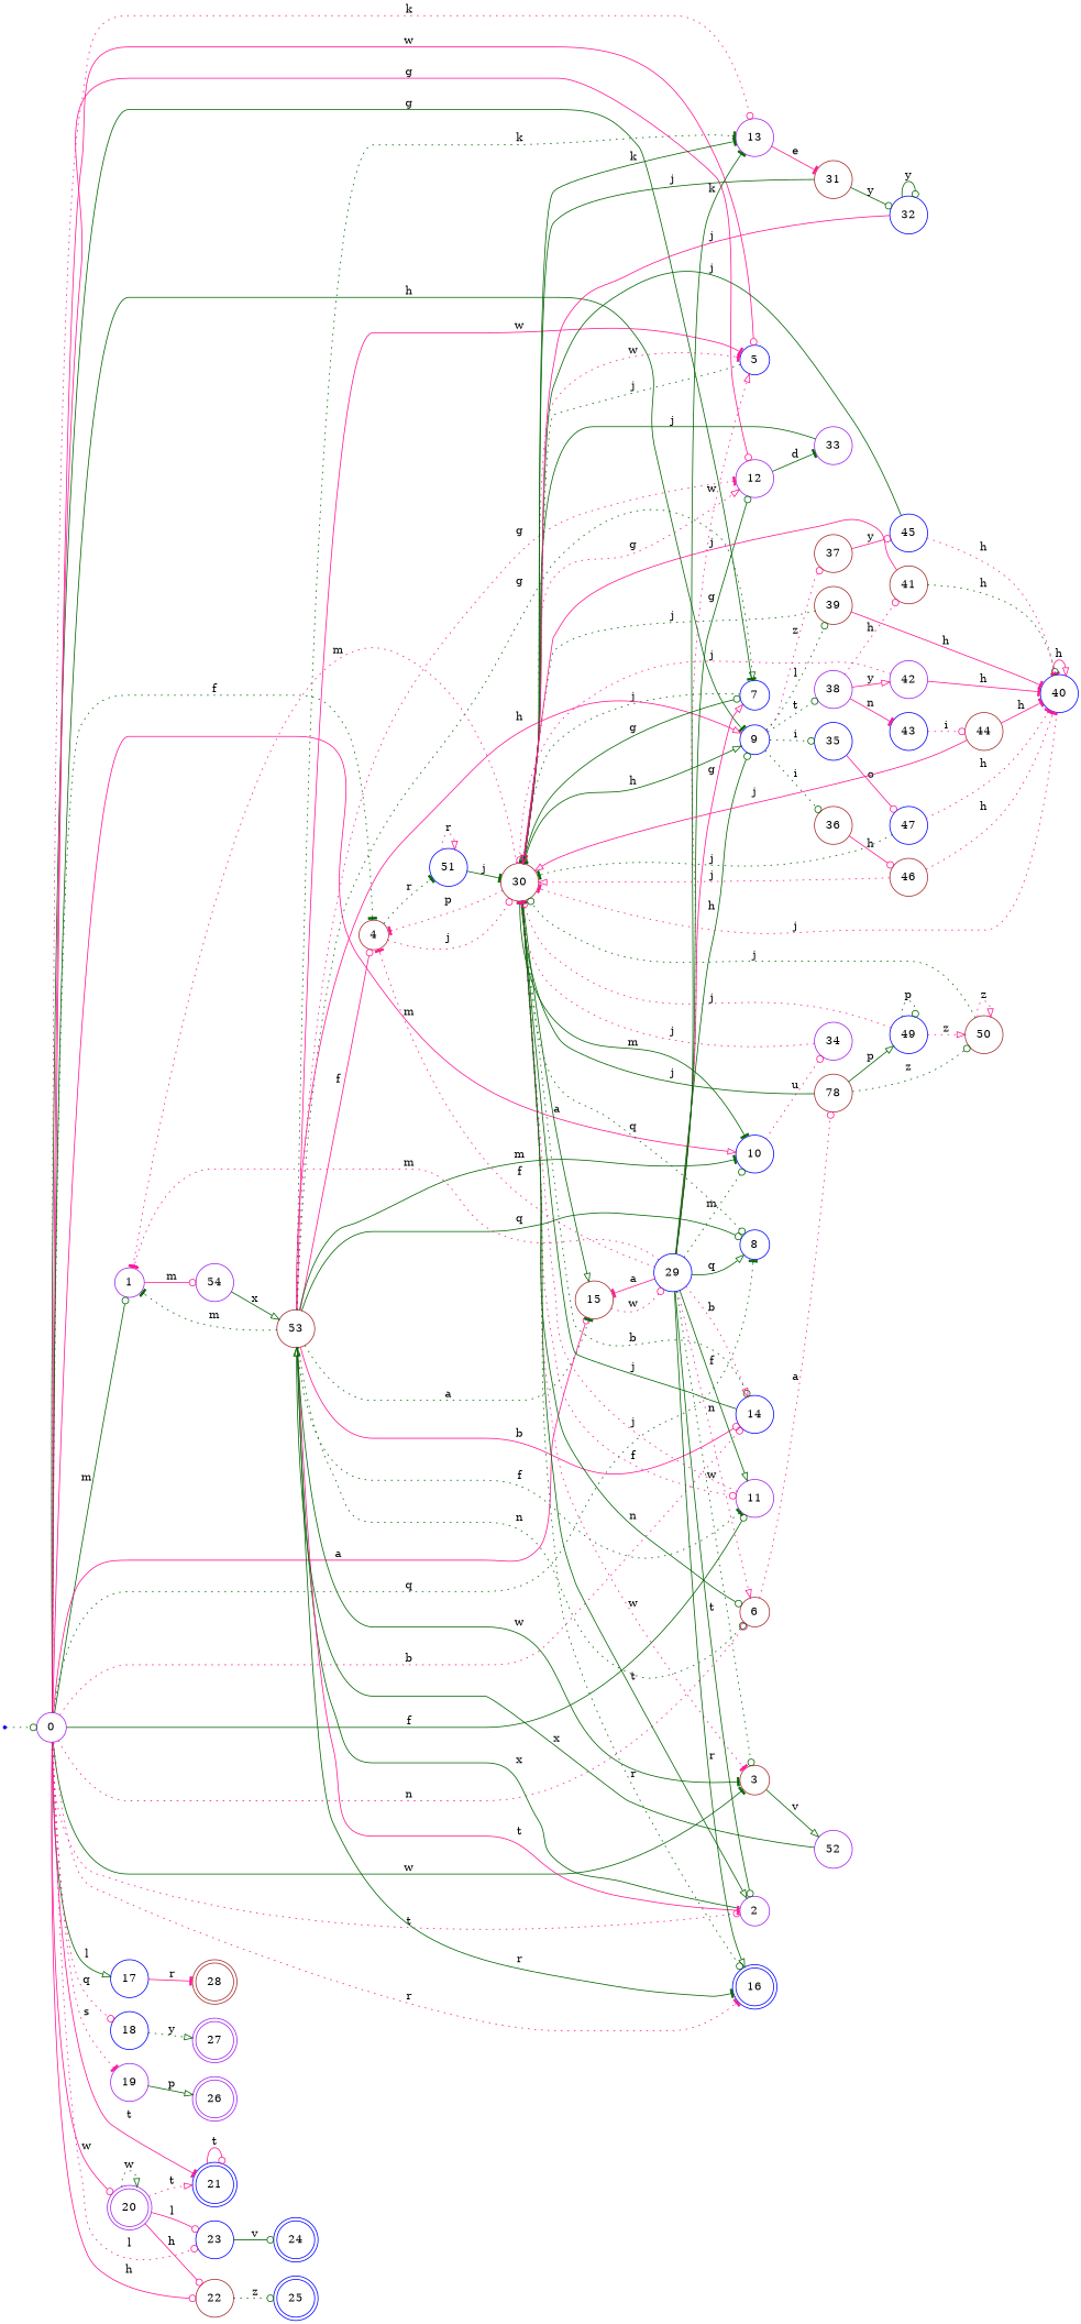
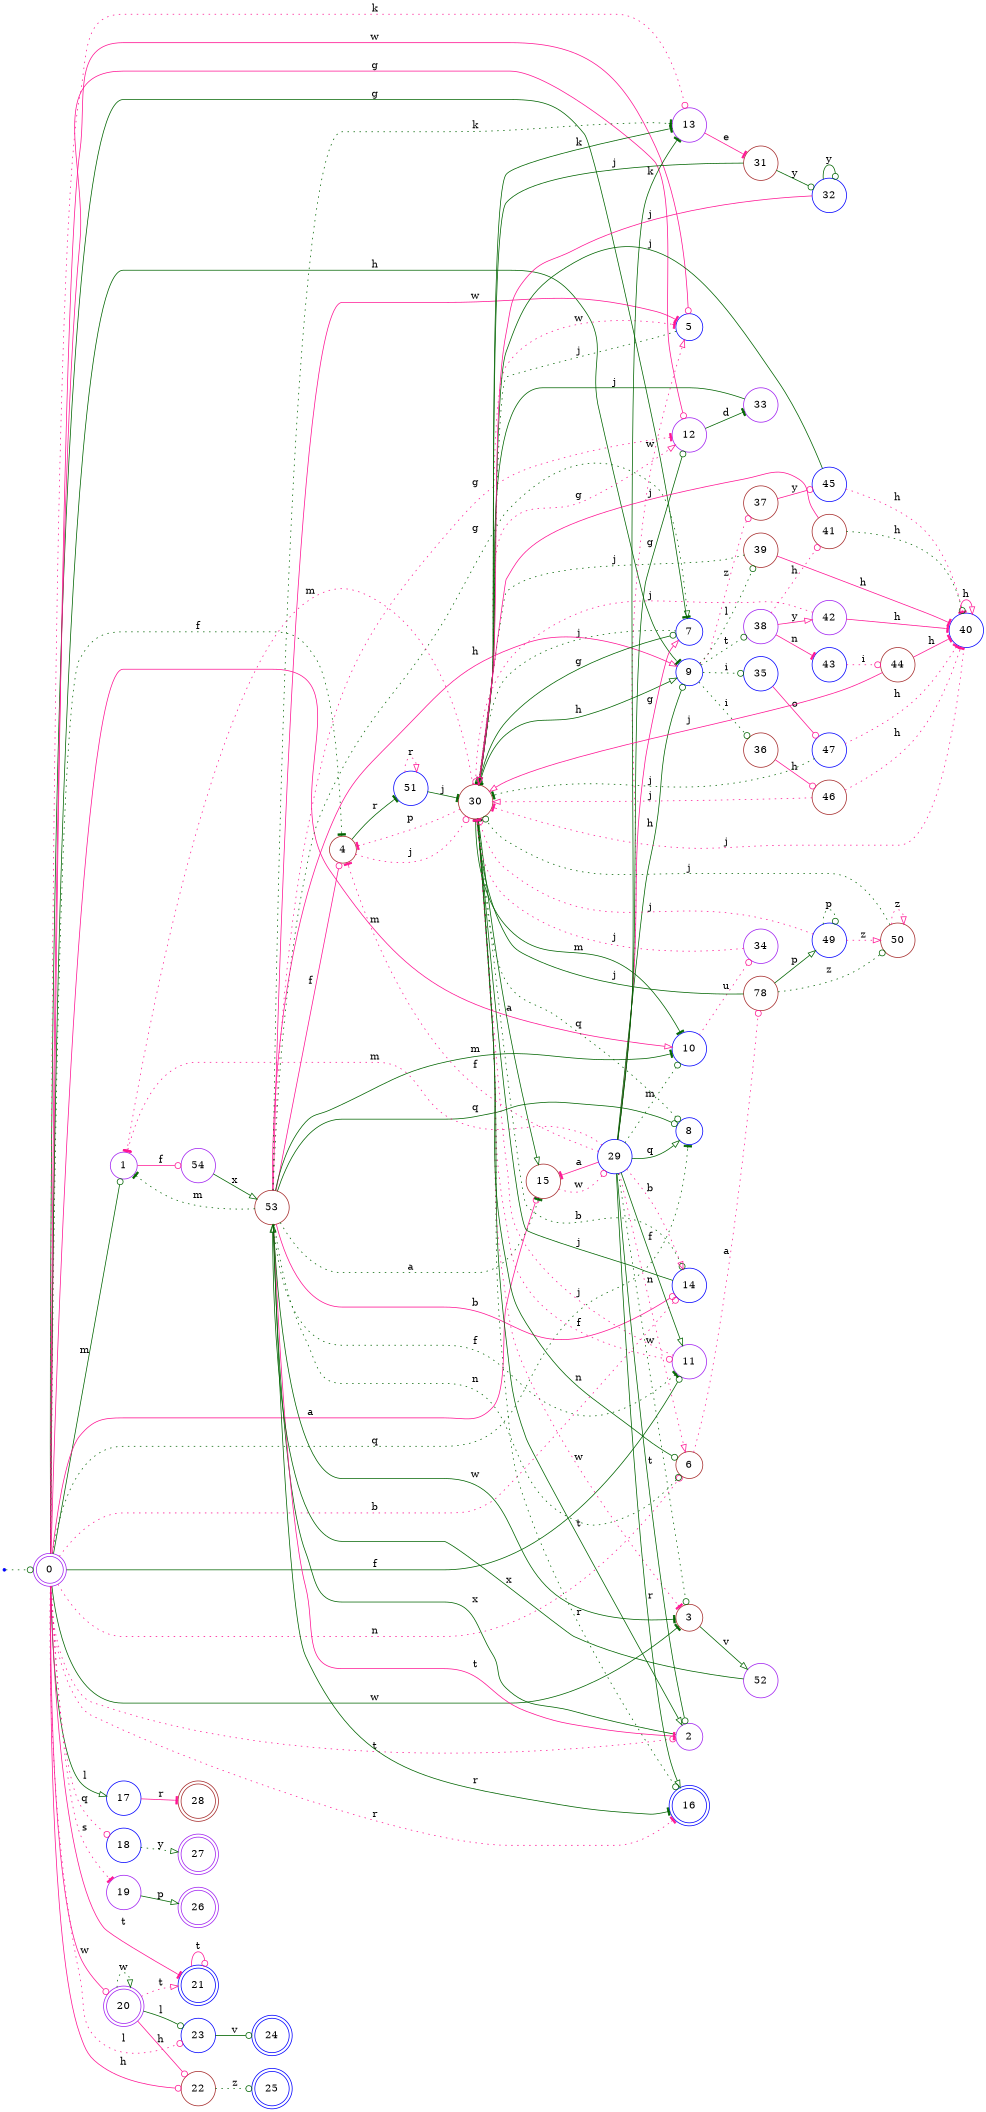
  digraph {
    rankdir=LR
    node [color=blue shape=circle]
    edge [arrowhead=odot color=deeppink style=solid]
    dummy0 [shape=point]
-   0 [color=purple]
+   0 [color=purple shape=doublecircle]
    1 [color=purple]
    2 [color=purple]
    3 [color=brown]
    4 [color=brown]
    5
    6 [color=brown]
    7
    8
    9
    10
    11 [color=purple]
    12 [color=purple]
    13 [color=purple]
    14
    15 [color=brown]
    16 [shape=doublecircle]
    17
    18
    19 [color=purple]
    20 [color=purple shape=doublecircle]
    21 [shape=doublecircle]
    22 [color=brown]
    23
    54 [color=purple]
    53 [color=brown]
    52 [color=purple]
    30 [color=brown]
    51
    n31 [color=brown label=78]
    35
    36 [color=brown]
    37 [color=brown]
    38 [color=purple]
    39 [color=brown]
    34 [color=purple]
    33 [color=purple]
    31 [color=brown]
    29
    28 [color=brown shape=doublecircle]
    27 [color=purple shape=doublecircle]
    26 [color=purple shape=doublecircle]
    25 [shape=doublecircle]
    24 [shape=doublecircle]
    49
    50 [color=brown]
    47
    46 [color=brown]
    45
    41 [color=brown]
    42 [color=purple]
    43
    40
    32
    44 [color=brown]
    dummy0 -> 0 [color=darkgreen style=dotted]
    0 -> 1 [color=darkgreen label=m]
    0 -> 2 [label=t style=dotted]
    0 -> 3 [arrowhead=tee color=darkgreen label=w]
    0 -> 4 [arrowhead=tee color=darkgreen label=f style=dotted]
    0 -> 5 [label=w]
    0 -> 6 [label=n style=dotted]
    0 -> 7 [arrowhead=tee color=darkgreen label=g]
    0 -> 8 [arrowhead=tee color=darkgreen label=q style=dotted]
    0 -> 9 [arrowhead=tee color=darkgreen label=h]
    0 -> 10 [arrowhead=onormal label=m]
    0 -> 11 [color=darkgreen label=f]
    0 -> 12 [label=g]
    0 -> 13 [label=k style=dotted]
    0 -> 14 [label=b style=dotted]
    0 -> 15 [label=a]
    0 -> 16 [arrowhead=tee label=r style=dotted]
    0 -> 17 [arrowhead=onormal color=darkgreen label=l]
    0 -> 18 [label=q style=dotted]
    0 -> 19 [arrowhead=tee label=s style=dotted]
    0 -> 20 [label=w]
    0 -> 21 [arrowhead=tee label=t]
    0 -> 22 [label=h]
    0 -> 23 [label=l style=dotted]
-   1 -> 54 [label=m]
+   1 -> 54 [label=f]
    2 -> 53 [arrowhead=onormal color=darkgreen label=x]
    3 -> 52 [arrowhead=onormal color=darkgreen label=v]
    4 -> 30 [label=j style=dotted]
-   4 -> 51 [arrowhead=tee color=darkgreen label=r style=dotted]
+   4 -> 51 [arrowhead=tee color=darkgreen label=r]
    5 -> 30 [arrowhead=onormal color=darkgreen label=j style=dotted]
    6 -> n31 [label=a style=dotted]
    7 -> 30 [color=darkgreen label=j style=dotted]
    9 -> 35 [color=darkgreen label=i style=dotted]
    9 -> 36 [color=darkgreen label=i style=dotted]
    9 -> 37 [label=z style=dotted]
    9 -> 38 [color=darkgreen label=t style=dotted]
    9 -> 39 [color=darkgreen label=l style=dotted]
    10 -> 34 [label=u style=dotted]
    11 -> 30 [arrowhead=tee label=j style=dotted]
    12 -> 33 [arrowhead=tee color=darkgreen label=d]
    13 -> 31 [arrowhead=tee label=e]
    14 -> 30 [arrowhead=tee color=darkgreen label=j]
    15 -> 29 [label=w style=dotted]
    17 -> 28 [arrowhead=tee label=r]
    18 -> 27 [arrowhead=onormal color=darkgreen label=y style=dotted]
    19 -> 26 [arrowhead=onormal color=darkgreen label=p]
    20 -> 20 [arrowhead=onormal color=darkgreen label=w style=dotted]
    20 -> 21 [arrowhead=onormal label=t style=dotted]
    20 -> 22 [label=h]
-   20 -> 23 [label=l]
+   20 -> 23 [color=darkgreen label=l]
    21 -> 21 [label=t]
    22 -> 25 [color=darkgreen label=z style=dotted]
    23 -> 24 [color=darkgreen label=v]
    54 -> 53 [arrowhead=onormal color=darkgreen label=x]
    53 -> 1 [arrowhead=tee color=darkgreen label=m style=dotted]
    53 -> 2 [arrowhead=tee label=t]
    53 -> 3 [arrowhead=tee color=darkgreen label=w]
    53 -> 4 [label=f]
    53 -> 5 [arrowhead=tee label=w]
    53 -> 6 [color=darkgreen label=n style=dotted]
    53 -> 7 [arrowhead=onormal color=darkgreen label=g style=dotted]
    53 -> 8 [color=darkgreen label=q]
    53 -> 9 [arrowhead=onormal label=h]
    53 -> 10 [arrowhead=tee color=darkgreen label=m]
    53 -> 11 [arrowhead=tee color=darkgreen label=f style=dotted]
    53 -> 12 [arrowhead=tee label=g style=dotted]
    53 -> 13 [arrowhead=tee color=darkgreen label=k style=dotted]
    53 -> 14 [label=b]
    53 -> 15 [arrowhead=tee color=darkgreen label=a style=dotted]
    53 -> 16 [arrowhead=tee color=darkgreen label=r]
    52 -> 53 [arrowhead=onormal color=darkgreen label=x]
    30 -> 1 [arrowhead=tee label=m style=dotted]
    30 -> 2 [arrowhead=onormal color=darkgreen label=t]
    30 -> 3 [arrowhead=tee label=w style=dotted]
    30 -> 4 [arrowhead=tee label=p style=dotted]
    30 -> 5 [arrowhead=tee label=w style=dotted]
    30 -> 6 [color=darkgreen label=n]
    30 -> 7 [color=darkgreen label=g]
    30 -> 8 [color=darkgreen label=q style=dotted]
    30 -> 9 [arrowhead=onormal color=darkgreen label=h]
    30 -> 10 [arrowhead=tee color=darkgreen label=m]
    30 -> 11 [label=f style=dotted]
    30 -> 12 [arrowhead=onormal label=g style=dotted]
    30 -> 13 [arrowhead=tee color=darkgreen label=k]
    30 -> 14 [color=darkgreen label=b style=dotted]
    30 -> 15 [arrowhead=onormal color=darkgreen label=a]
    30 -> 16 [color=darkgreen label=r style=dotted]
    51 -> 30 [arrowhead=tee color=darkgreen label=j]
    51 -> 51 [arrowhead=onormal label=r style=dotted]
    n31 -> 30 [arrowhead=tee color=darkgreen label=j]
    n31 -> 49 [arrowhead=onormal color=darkgreen label=p]
    n31 -> 50 [color=darkgreen label=z style=dotted]
    35 -> 47 [label=o]
    36 -> 46 [label=h]
    37 -> 45 [label=y]
    38 -> 41 [label=h style=dotted]
    38 -> 42 [arrowhead=onormal label=y]
    38 -> 43 [arrowhead=tee label=n]
    39 -> 30 [arrowhead=onormal color=darkgreen label=j style=dotted]
    39 -> 40 [arrowhead=tee label=h]
    34 -> 30 [arrowhead=tee label=j style=dotted]
    33 -> 30 [arrowhead=tee color=darkgreen label=j]
    31 -> 30 [arrowhead=tee color=darkgreen label=j]
    31 -> 32 [color=darkgreen label=y]
    29 -> 1 [arrowhead=tee label=m style=dotted]
    29 -> 2 [color=darkgreen label=t]
    29 -> 3 [color=darkgreen label=w style=dotted]
    29 -> 4 [arrowhead=tee label=f style=dotted]
    29 -> 5 [arrowhead=onormal label=w style=dotted]
    29 -> 6 [arrowhead=onormal label=n style=dotted]
    29 -> 7 [arrowhead=onormal label=g]
    29 -> 8 [arrowhead=onormal color=darkgreen label=q]
    29 -> 9 [color=darkgreen label=h]
    29 -> 10 [color=darkgreen label=m style=dotted]
    29 -> 11 [arrowhead=onormal color=darkgreen label=f]
    29 -> 12 [color=darkgreen label=g]
    29 -> 13 [arrowhead=tee color=darkgreen label=k]
    29 -> 14 [arrowhead=onormal label=b style=dotted]
    29 -> 15 [arrowhead=tee label=a]
    29 -> 16 [arrowhead=onormal color=darkgreen label=r]
    49 -> 30 [label=j style=dotted]
    49 -> 49 [color=darkgreen label=p style=dotted]
    49 -> 50 [arrowhead=onormal label=z style=dotted]
    50 -> 30 [color=darkgreen label=j style=dotted]
    50 -> 50 [arrowhead=onormal label=z style=dotted]
    47 -> 30 [arrowhead=tee color=darkgreen label=j style=dotted]
    47 -> 40 [arrowhead=tee label=h style=dotted]
    46 -> 30 [arrowhead=onormal label=j style=dotted]
    46 -> 40 [arrowhead=tee label=h style=dotted]
    45 -> 30 [color=darkgreen label=j]
    45 -> 40 [arrowhead=tee label=h style=dotted]
    41 -> 30 [arrowhead=onormal label=j]
    41 -> 40 [color=darkgreen label=h style=dotted]
    42 -> 30 [label=j style=dotted]
    42 -> 40 [arrowhead=tee label=h]
    43 -> 44 [label=i style=dotted]
    40 -> 30 [arrowhead=tee label=j style=dotted]
    40 -> 40 [arrowhead=onormal label=h]
    32 -> 30 [arrowhead=onormal label=j]
    32 -> 32 [color=darkgreen label=y]
    44 -> 30 [arrowhead=onormal label=j]
    44 -> 40 [arrowhead=tee label=h]
  }
